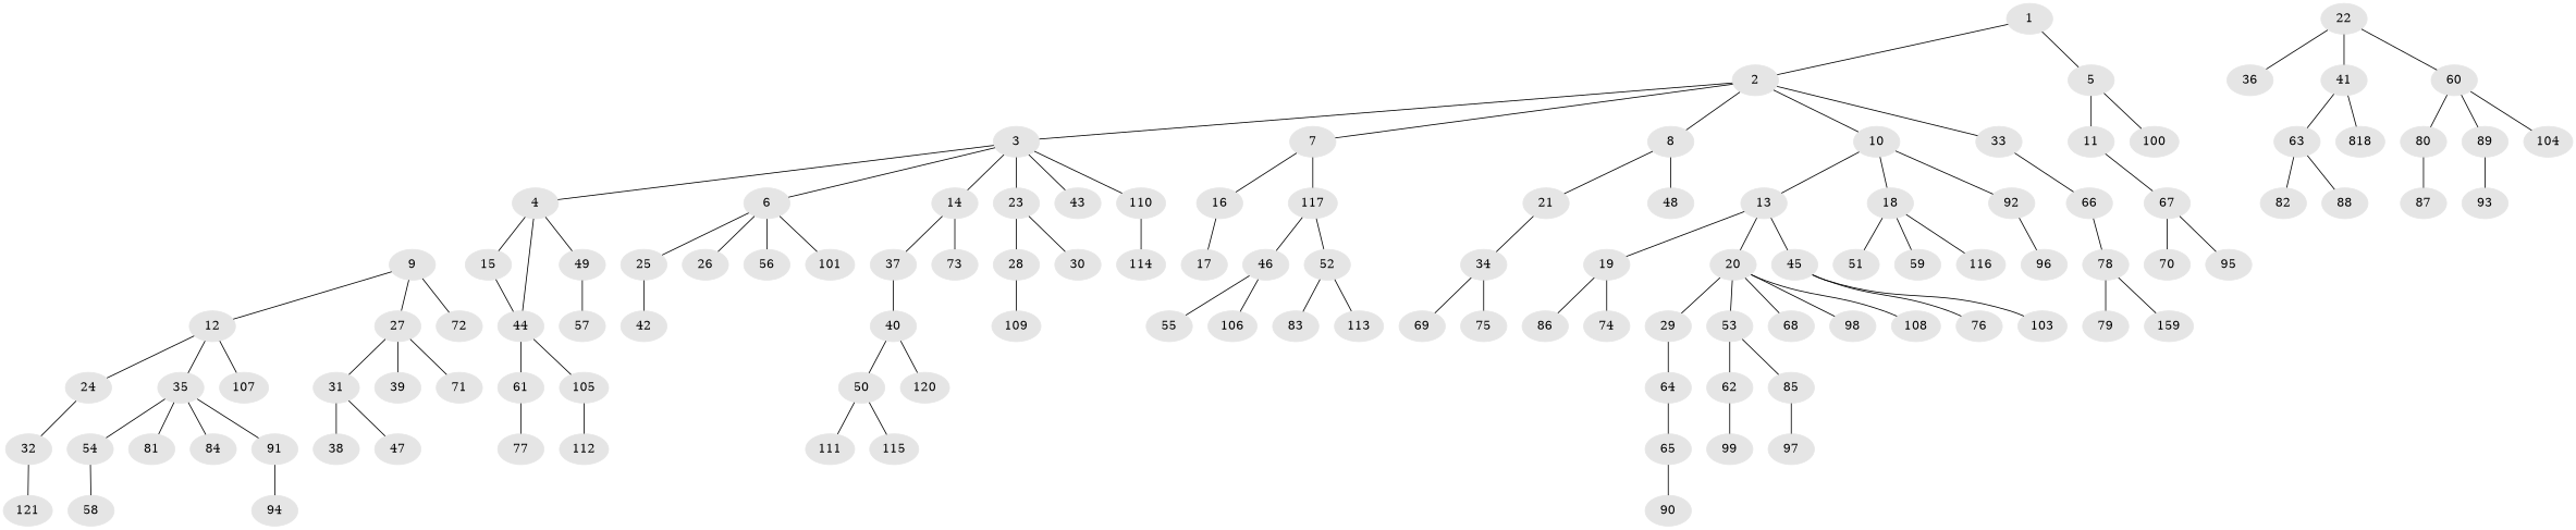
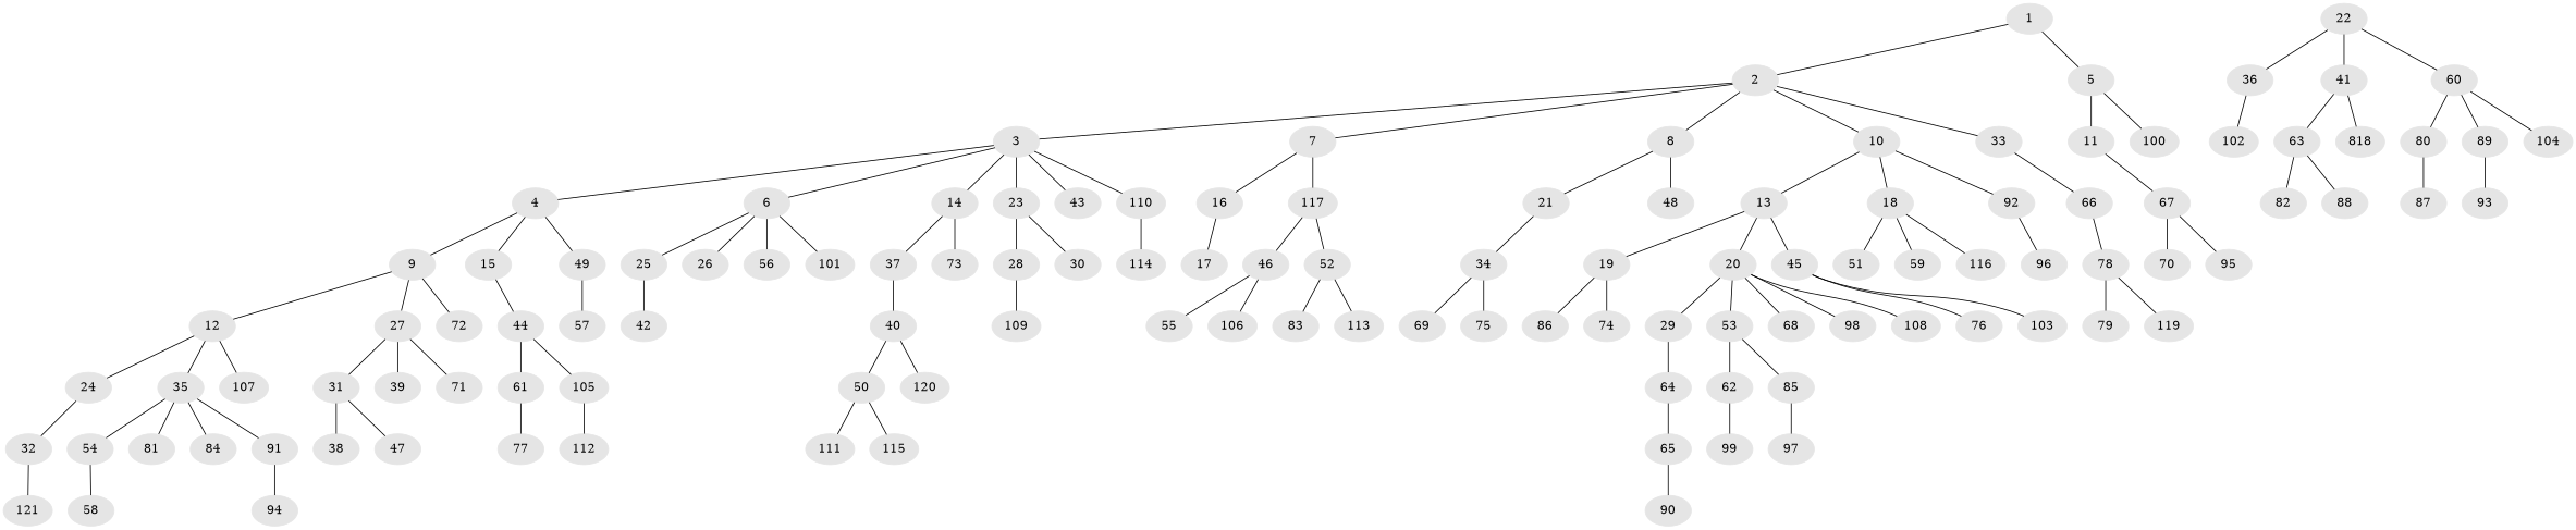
  graph {
    node [color=gray90 style=filled]
    1
    2
    5
    3
    7
    8
    10
    33
    11
    100
    4
    6
    14
    23
    43
    110
    16
    117
    21
    48
    13
    18
    92
    66
    9
    15
    49
    25
    26
    56
    101
    37
    73
    28
    30
    114
    12
    27
    72
    44
    57
    67
    42
    17
    46
    52
    34
    24
    35
    107
    31
    39
    71
    19
    20
    45
    51
    59
    116
    96
    70
    95
    22
    36
    41
    60
    32
    54
    81
    84
    91
    86
    74
    29
    53
    68
    98
    108
    76
    103
    40
    61
    105
    64
    62
    85
    69
    75
    55
    106
    83
    113
+   102
    63
    n95 [label=818]
    80
    89
    104
    109
    121
    38
    47
    65
    78
    58
    94
    50
    120
    111
    115
    82
    88
    77
    112
    99
    97
    87
    93
    90
    79
-   119 [label=159]
+   119
    1 -- 2
    1 -- 5
    2 -- 3
    2 -- 7
    2 -- 8
    2 -- 10
    2 -- 33
    5 -- 11
    5 -- 100
    3 -- 4
    3 -- 6
    3 -- 14
    3 -- 23
    3 -- 43
    3 -- 110
    7 -- 16
    7 -- 117
    8 -- 21
    8 -- 48
    10 -- 13
    10 -- 18
    10 -- 92
    33 -- 66
    11 -- 67
-   4 -- 44
+   4 -- 9
    4 -- 15
    4 -- 49
    6 -- 25
    6 -- 26
    6 -- 56
    6 -- 101
    14 -- 37
    14 -- 73
    23 -- 28
    23 -- 30
    110 -- 114
    16 -- 17
    117 -- 46
    117 -- 52
    21 -- 34
    13 -- 19
    13 -- 20
    13 -- 45
    18 -- 51
    18 -- 59
    18 -- 116
    92 -- 96
    66 -- 78
    9 -- 12
    9 -- 27
    9 -- 72
    15 -- 44
    49 -- 57
    25 -- 42
    37 -- 40
    28 -- 109
    12 -- 24
    12 -- 35
    12 -- 107
    27 -- 31
    27 -- 39
    27 -- 71
    44 -- 61
    44 -- 105
    67 -- 70
    67 -- 95
    46 -- 55
    46 -- 106
    52 -- 83
    52 -- 113
    34 -- 69
    34 -- 75
    24 -- 32
    35 -- 54
    35 -- 81
    35 -- 84
    35 -- 91
    31 -- 38
    31 -- 47
    19 -- 86
    19 -- 74
    20 -- 29
    20 -- 53
    20 -- 68
    20 -- 98
    20 -- 108
    45 -- 76
    45 -- 103
    22 -- 36
    22 -- 41
    22 -- 60
+   36 -- 102
    41 -- 63
    41 -- n95
    60 -- 80
    60 -- 89
    60 -- 104
    32 -- 121
    54 -- 58
    91 -- 94
    29 -- 64
    53 -- 62
    53 -- 85
    40 -- 50
    40 -- 120
    61 -- 77
    105 -- 112
    64 -- 65
    62 -- 99
    85 -- 97
    63 -- 82
    63 -- 88
    80 -- 87
    89 -- 93
    65 -- 90
    78 -- 79
    78 -- 119
    50 -- 111
    50 -- 115
  }
